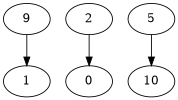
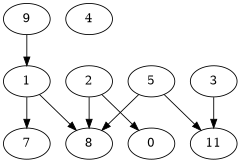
  digraph {
    node [alpha=0.01]
    1 [expect_size=6732800]
+   7 [alpha=0.06 expect_size=17114112]
+   8 [alpha=0.07 expect_size=26369024]
    9 [alpha=0.09 expect_size=46877696]
    2 [expect_size=21036032]
    n6 [alpha=0.19 expect_size=39616512 label=0]
-   10 [alpha=0.14 expect_size=13801472]
+   3 [alpha=0.09 expect_size=32471040]
+   10 [alpha=0.14 expect_size=13801472 label=11]
+   4 [alpha=0.08 expect_size=46523392]
    5 [alpha=0.15 expect_size=16332800]
+   1 -> 7
+   1 -> 8
    9 -> 1
+   2 -> 8
    2 -> n6
+   3 -> 10
+   5 -> 8
    5 -> 10
  }
